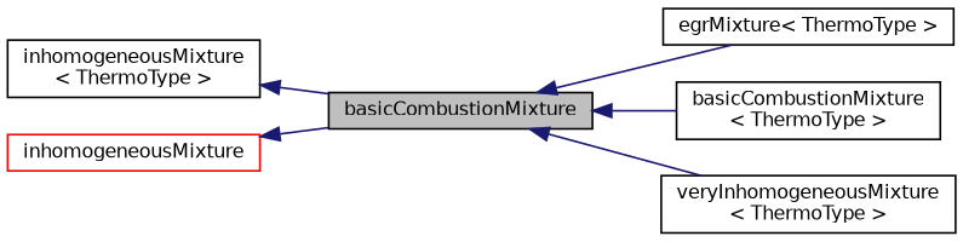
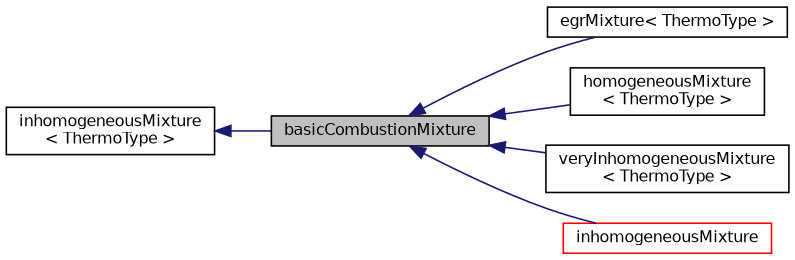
  digraph {
    rankdir=LR
    node [color=black fontname=Helvetica fontsize=10 shape=record]
    edge [color=midnightblue dir=back fontname=Helvetica fontsize=10 labelfontname=Helvetica labelfontsize=10 style=solid]
    n1 [fillcolor=grey75 fontcolor=black height=0.2 label=basicCombustionMixture style=filled width=0.4]
    n2 [height=0.2 label="egrMixture\< ThermoType \>" width=0.4]
-   n3 [height=0.2 label="basicCombustionMixture\l\< ThermoType \>" width=0.4]
+   n3 [height=0.2 label="homogeneousMixture\l\< ThermoType \>" width=0.4]
    n4 [height=0.2 label="veryInhomogeneousMixture\l\< ThermoType \>" width=0.4]
    n5 [height=0.2 label="inhomogeneousMixture\l\< ThermoType \>" width=0.4]
    n6 [color=red height=0.2 label=inhomogeneousMixture width=0.4]
    n1 -> n2
    n1 -> n3
    n1 -> n4
    n5 -> n1
-   n6 -> n1
+   n1 -> n6
  }
